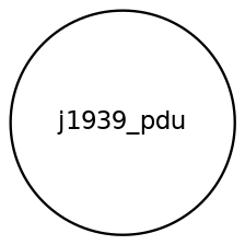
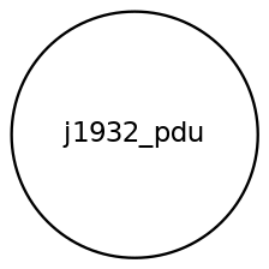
  digraph {
    rankdir=LR
-   n1 [color=black fillcolor=white fontname=Helvetica fontsize=10 height=0.2 label=j1939_pdu shape=circle style=filled width=0.4]
+   n1 [color=black fillcolor=white fontname=Helvetica fontsize=10 height=0.2 label=j1932_pdu shape=circle style=filled width=0.4]
  }
